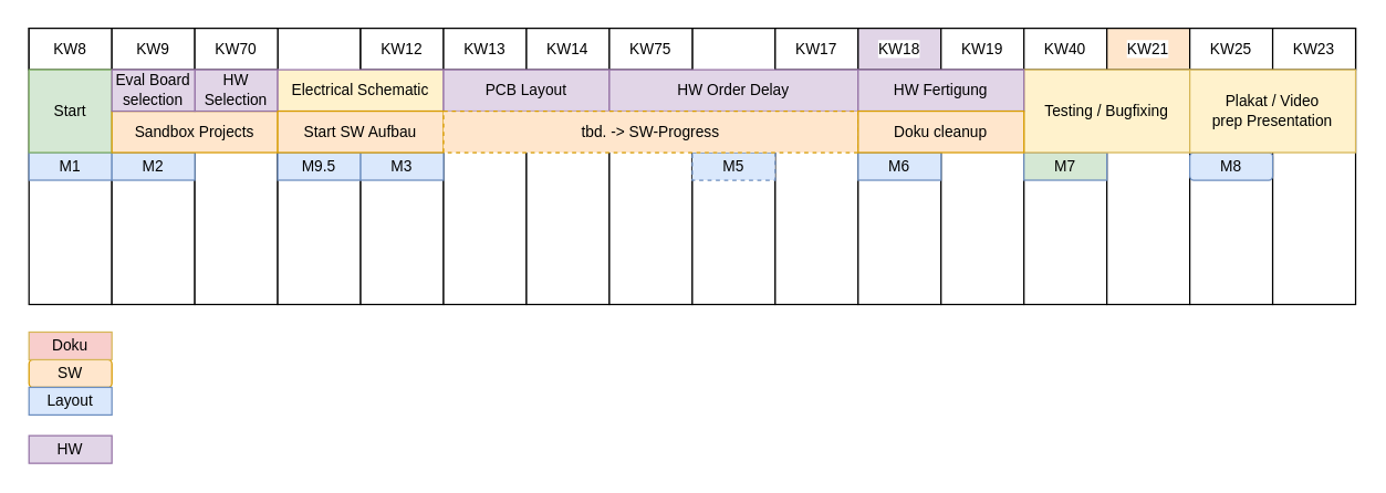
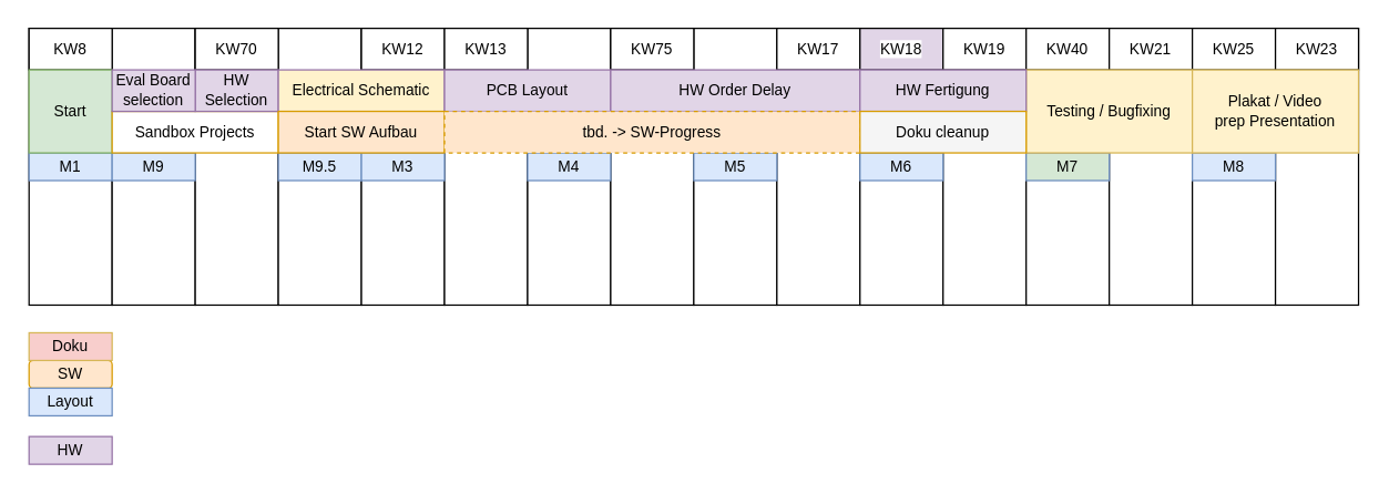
  <mxCell id="0" />
  <mxCell id="1" parent="0" />
  <mxCell id="2" value="" style="group" vertex="1" connectable="0" parent="1"><mxGeometry x="20" y="20" width="960" height="200" as="geometry" /></mxCell>
  <mxCell id="3" value="" style="rounded=0;whiteSpace=wrap;html=1;fontFamily=Helvetica;fontSize=11;fontColor=default;labelBackgroundColor=default;" parent="2" vertex="1"><mxGeometry width="60" height="200" as="geometry" /></mxCell>
  <mxCell id="4" value="" style="rounded=0;whiteSpace=wrap;html=1;fontFamily=Helvetica;fontSize=11;fontColor=default;labelBackgroundColor=default;" parent="2" vertex="1"><mxGeometry x="60" width="60" height="200" as="geometry" /></mxCell>
  <mxCell id="5" value="" style="rounded=0;whiteSpace=wrap;html=1;fontFamily=Helvetica;fontSize=11;fontColor=default;labelBackgroundColor=default;" parent="2" vertex="1"><mxGeometry x="120" width="60" height="200" as="geometry" /></mxCell>
  <mxCell id="6" value="" style="rounded=0;whiteSpace=wrap;html=1;fontFamily=Helvetica;fontSize=11;fontColor=default;labelBackgroundColor=default;" parent="2" vertex="1"><mxGeometry x="180" width="60" height="200" as="geometry" /></mxCell>
  <mxCell id="7" value="" style="rounded=0;whiteSpace=wrap;html=1;fontFamily=Helvetica;fontSize=11;fontColor=default;labelBackgroundColor=default;" parent="2" vertex="1"><mxGeometry x="240" width="60" height="200" as="geometry" /></mxCell>
  <mxCell id="8" value="" style="rounded=0;whiteSpace=wrap;html=1;fontFamily=Helvetica;fontSize=11;fontColor=default;labelBackgroundColor=default;" parent="2" vertex="1"><mxGeometry x="300" width="60" height="200" as="geometry" /></mxCell>
  <mxCell id="9" value="" style="rounded=0;whiteSpace=wrap;html=1;fontFamily=Helvetica;fontSize=11;fontColor=default;labelBackgroundColor=default;" parent="2" vertex="1"><mxGeometry x="360" width="60" height="200" as="geometry" /></mxCell>
  <mxCell id="10" value="" style="rounded=0;whiteSpace=wrap;html=1;fontFamily=Helvetica;fontSize=11;fontColor=default;labelBackgroundColor=default;" parent="2" vertex="1"><mxGeometry x="420" width="60" height="200" as="geometry" /></mxCell>
  <mxCell id="11" value="" style="rounded=0;whiteSpace=wrap;html=1;fontFamily=Helvetica;fontSize=11;fontColor=default;labelBackgroundColor=default;" parent="2" vertex="1"><mxGeometry x="480" width="60" height="200" as="geometry" /></mxCell>
  <mxCell id="12" value="" style="rounded=0;whiteSpace=wrap;html=1;fontFamily=Helvetica;fontSize=11;fontColor=default;labelBackgroundColor=default;" parent="2" vertex="1"><mxGeometry x="540" width="60" height="200" as="geometry" /></mxCell>
  <mxCell id="13" value="" style="rounded=0;whiteSpace=wrap;html=1;fontFamily=Helvetica;fontSize=11;fontColor=default;labelBackgroundColor=default;" parent="2" vertex="1"><mxGeometry x="600" width="60" height="200" as="geometry" /></mxCell>
  <mxCell id="14" value="" style="rounded=0;whiteSpace=wrap;html=1;fontFamily=Helvetica;fontSize=11;fontColor=default;labelBackgroundColor=default;" parent="2" vertex="1"><mxGeometry x="660" width="60" height="200" as="geometry" /></mxCell>
  <mxCell id="15" value="" style="rounded=0;whiteSpace=wrap;html=1;fontFamily=Helvetica;fontSize=11;fontColor=default;labelBackgroundColor=default;" parent="2" vertex="1"><mxGeometry x="720" width="60" height="200" as="geometry" /></mxCell>
  <mxCell id="16" value="" style="rounded=0;whiteSpace=wrap;html=1;fontFamily=Helvetica;fontSize=11;fontColor=default;labelBackgroundColor=default;" parent="2" vertex="1"><mxGeometry x="780" width="60" height="200" as="geometry" /></mxCell>
  <mxCell id="17" value="" style="rounded=0;whiteSpace=wrap;html=1;fontFamily=Helvetica;fontSize=11;fontColor=default;labelBackgroundColor=default;" parent="2" vertex="1"><mxGeometry x="840" width="60" height="200" as="geometry" /></mxCell>
  <mxCell id="18" value="" style="rounded=0;whiteSpace=wrap;html=1;fontFamily=Helvetica;fontSize=11;fontColor=default;labelBackgroundColor=default;" parent="2" vertex="1"><mxGeometry x="900" width="60" height="200" as="geometry" /></mxCell>
  <mxCell id="19" value="M1" style="rounded=0;whiteSpace=wrap;html=1;fontFamily=Helvetica;fontSize=11;labelBackgroundColor=none;fillColor=#dae8fc;strokeColor=#6c8ebf;" vertex="1" parent="2"><mxGeometry y="90" width="60" height="20" as="geometry" /></mxCell>
  <mxCell id="20" value="M9.5" style="rounded=0;whiteSpace=wrap;html=1;fontFamily=Helvetica;fontSize=11;labelBackgroundColor=none;fillColor=#dae8fc;strokeColor=#6c8ebf;" vertex="1" parent="2"><mxGeometry x="180" y="90" width="60" height="20" as="geometry" /></mxCell>
- <mxCell id="21" value="M2" style="rounded=0;whiteSpace=wrap;html=1;fontFamily=Helvetica;fontSize=11;labelBackgroundColor=none;fillColor=#dae8fc;strokeColor=#6c8ebf;" vertex="1" parent="2"><mxGeometry x="60" y="90" width="60" height="20" as="geometry" /></mxCell>
+ <mxCell id="21" value="M9" style="rounded=0;whiteSpace=wrap;html=1;fontFamily=Helvetica;fontSize=11;labelBackgroundColor=none;fillColor=#dae8fc;strokeColor=#6c8ebf;" vertex="1" parent="2"><mxGeometry x="60" y="90" width="60" height="20" as="geometry" /></mxCell>
  <mxCell id="22" value="M3" style="rounded=0;whiteSpace=wrap;html=1;fontFamily=Helvetica;fontSize=11;labelBackgroundColor=none;fillColor=#dae8fc;strokeColor=#6c8ebf;" vertex="1" parent="2"><mxGeometry x="240" y="90" width="60" height="20" as="geometry" /></mxCell>
- <mxCell id="24" value="M5" style="rounded=0;whiteSpace=wrap;html=1;fontFamily=Helvetica;fontSize=11;labelBackgroundColor=none;fillColor=#dae8fc;strokeColor=#6c8ebf;dashed=1;" vertex="1" parent="2"><mxGeometry x="480" y="90" width="60" height="20" as="geometry" /></mxCell>
+ <mxCell id="23" value="M4" style="rounded=0;whiteSpace=wrap;html=1;fontFamily=Helvetica;fontSize=11;labelBackgroundColor=none;fillColor=#dae8fc;strokeColor=#6c8ebf;" vertex="1" parent="2"><mxGeometry x="360" y="90" width="60" height="20" as="geometry" /></mxCell>
+ <mxCell id="24" value="M5" style="rounded=0;whiteSpace=wrap;html=1;fontFamily=Helvetica;fontSize=11;labelBackgroundColor=none;fillColor=#dae8fc;strokeColor=#6c8ebf;" vertex="1" parent="2"><mxGeometry x="480" y="90" width="60" height="20" as="geometry" /></mxCell>
  <mxCell id="25" value="M6" style="rounded=0;whiteSpace=wrap;html=1;fontFamily=Helvetica;fontSize=11;labelBackgroundColor=none;fillColor=#dae8fc;strokeColor=#6c8ebf;" vertex="1" parent="2"><mxGeometry x="600" y="90" width="60" height="20" as="geometry" /></mxCell>
  <mxCell id="26" value="M7" style="rounded=0;whiteSpace=wrap;html=1;fontFamily=Helvetica;fontSize=11;labelBackgroundColor=none;fillColor=#d5e8d4;strokeColor=#6c8ebf;" vertex="1" parent="2"><mxGeometry x="720" y="90" width="60" height="20" as="geometry" /></mxCell>
- <mxCell id="27" value="M8" style="whiteSpace=wrap;html=1;fontFamily=Helvetica;fontSize=11;labelBackgroundColor=none;fillColor=#dae8fc;strokeColor=#6c8ebf;rounded=1;" vertex="1" parent="2"><mxGeometry x="840" y="90" width="60" height="20" as="geometry" /></mxCell>
+ <mxCell id="27" value="M8" style="rounded=0;whiteSpace=wrap;html=1;fontFamily=Helvetica;fontSize=11;labelBackgroundColor=none;fillColor=#dae8fc;strokeColor=#6c8ebf;" vertex="1" parent="2"><mxGeometry x="840" y="90" width="60" height="20" as="geometry" /></mxCell>
  <mxCell id="28" value="KW8" style="rounded=0;whiteSpace=wrap;html=1;fontFamily=Helvetica;fontSize=11;fontColor=default;labelBackgroundColor=default;" parent="1" vertex="1"><mxGeometry x="20" y="20" width="60" height="30" as="geometry" /></mxCell>
- <mxCell id="29" value="KW9" style="rounded=0;whiteSpace=wrap;html=1;fontFamily=Helvetica;fontSize=11;fontColor=default;labelBackgroundColor=default;" parent="1" vertex="1"><mxGeometry x="80" y="20" width="60" height="30" as="geometry" /></mxCell>
  <mxCell id="30" value="KW70" style="rounded=0;whiteSpace=wrap;html=1;fontFamily=Helvetica;fontSize=11;fontColor=default;labelBackgroundColor=default;" parent="1" vertex="1"><mxGeometry x="140" y="20" width="60" height="30" as="geometry" /></mxCell>
  <mxCell id="31" value="KW12" style="rounded=0;whiteSpace=wrap;html=1;fontFamily=Helvetica;fontSize=11;fontColor=default;labelBackgroundColor=default;" parent="1" vertex="1"><mxGeometry x="260" y="20" width="60" height="30" as="geometry" /></mxCell>
  <mxCell id="32" value="KW13" style="rounded=0;whiteSpace=wrap;html=1;fontFamily=Helvetica;fontSize=11;fontColor=default;labelBackgroundColor=default;" parent="1" vertex="1"><mxGeometry x="320" y="20" width="60" height="30" as="geometry" /></mxCell>
- <mxCell id="33" value="KW14" style="rounded=0;whiteSpace=wrap;html=1;fontFamily=Helvetica;fontSize=11;fontColor=default;labelBackgroundColor=default;" parent="1" vertex="1"><mxGeometry x="380" y="20" width="60" height="30" as="geometry" /></mxCell>
  <mxCell id="34" value="KW75" style="rounded=0;whiteSpace=wrap;html=1;fontFamily=Helvetica;fontSize=11;fontColor=default;labelBackgroundColor=default;" parent="1" vertex="1"><mxGeometry x="440" y="20" width="60" height="30" as="geometry" /></mxCell>
  <mxCell id="35" value="KW17" style="rounded=0;whiteSpace=wrap;html=1;fontFamily=Helvetica;fontSize=11;fontColor=default;labelBackgroundColor=default;" parent="1" vertex="1"><mxGeometry x="560" y="20" width="60" height="30" as="geometry" /></mxCell>
  <mxCell id="36" value="KW18" style="rounded=0;whiteSpace=wrap;html=1;fontFamily=Helvetica;fontSize=11;fontColor=default;labelBackgroundColor=default;fillColor=#e1d5e7;" parent="1" vertex="1"><mxGeometry x="620" y="20" width="60" height="30" as="geometry" /></mxCell>
  <mxCell id="37" value="KW19" style="rounded=0;whiteSpace=wrap;html=1;fontFamily=Helvetica;fontSize=11;fontColor=default;labelBackgroundColor=default;" parent="1" vertex="1"><mxGeometry x="680" y="20" width="60" height="30" as="geometry" /></mxCell>
  <mxCell id="38" value="KW40" style="rounded=0;whiteSpace=wrap;html=1;fontFamily=Helvetica;fontSize=11;fontColor=default;labelBackgroundColor=default;" parent="1" vertex="1"><mxGeometry x="740" y="20" width="60" height="30" as="geometry" /></mxCell>
- <mxCell id="39" value="KW21" style="rounded=0;whiteSpace=wrap;html=1;fontFamily=Helvetica;fontSize=11;fontColor=default;labelBackgroundColor=default;fillColor=#ffe6cc;" parent="1" vertex="1"><mxGeometry x="800" y="20" width="60" height="30" as="geometry" /></mxCell>
+ <mxCell id="39" value="KW21" style="rounded=0;whiteSpace=wrap;html=1;fontFamily=Helvetica;fontSize=11;fontColor=default;labelBackgroundColor=default;" parent="1" vertex="1"><mxGeometry x="800" y="20" width="60" height="30" as="geometry" /></mxCell>
  <mxCell id="40" value="KW25" style="rounded=0;whiteSpace=wrap;html=1;fontFamily=Helvetica;fontSize=11;fontColor=default;labelBackgroundColor=default;" parent="1" vertex="1"><mxGeometry x="860" y="20" width="60" height="30" as="geometry" /></mxCell>
  <mxCell id="41" value="KW23" style="rounded=0;whiteSpace=wrap;html=1;fontFamily=Helvetica;fontSize=11;fontColor=default;labelBackgroundColor=default;" parent="1" vertex="1"><mxGeometry x="920" y="20" width="60" height="30" as="geometry" /></mxCell>
  <mxCell id="42" value="Start" style="rounded=0;whiteSpace=wrap;html=1;fontFamily=Helvetica;fontSize=11;labelBackgroundColor=none;fillColor=#d5e8d4;strokeColor=#82b366;" parent="1" vertex="1"><mxGeometry x="20" y="50" width="60" height="60" as="geometry" /></mxCell>
- <mxCell id="43" value="Sandbox Projects" style="rounded=0;whiteSpace=wrap;html=1;fontFamily=Helvetica;fontSize=11;labelBackgroundColor=none;fillColor=#ffe6cc;strokeColor=#d79b00;" parent="1" vertex="1"><mxGeometry x="80" y="80" width="120" height="30" as="geometry" /></mxCell>
+ <mxCell id="43" value="Sandbox Projects" style="rounded=0;whiteSpace=wrap;html=1;fontFamily=Helvetica;fontSize=11;labelBackgroundColor=none;fillColor=#ffffff;strokeColor=#d79b00;" parent="1" vertex="1"><mxGeometry x="80" y="80" width="120" height="30" as="geometry" /></mxCell>
  <mxCell id="44" value="HW Selection" style="rounded=0;whiteSpace=wrap;html=1;fontFamily=Helvetica;fontSize=11;labelBackgroundColor=none;fillColor=#e1d5e7;strokeColor=#9673a6;" parent="1" vertex="1"><mxGeometry x="140" y="50" width="60" height="30" as="geometry" /></mxCell>
  <mxCell id="45" value="Electrical Schematic" style="rounded=0;whiteSpace=wrap;html=1;fontFamily=Helvetica;fontSize=11;labelBackgroundColor=none;fillColor=#fff2cc;strokeColor=#9673a6;" parent="1" vertex="1"><mxGeometry x="200" y="50" width="120" height="30" as="geometry" /></mxCell>
  <mxCell id="46" value="PCB Layout" style="rounded=0;whiteSpace=wrap;html=1;fontFamily=Helvetica;fontSize=11;labelBackgroundColor=none;fillColor=#e1d5e7;strokeColor=#9673a6;" parent="1" vertex="1"><mxGeometry x="320" y="50" width="120" height="30" as="geometry" /></mxCell>
  <mxCell id="47" value="Testing / Bugfixing" style="rounded=0;whiteSpace=wrap;html=1;fontFamily=Helvetica;fontSize=11;labelBackgroundColor=none;fillColor=#fff2cc;strokeColor=#d6b656;" parent="1" vertex="1"><mxGeometry x="740" y="50" width="120" height="60" as="geometry" /></mxCell>
  <mxCell id="48" value="HW Order Delay" style="rounded=0;whiteSpace=wrap;html=1;fontFamily=Helvetica;fontSize=11;labelBackgroundColor=none;fillColor=#e1d5e7;strokeColor=#9673a6;" parent="1" vertex="1"><mxGeometry x="440" y="50" width="180" height="30" as="geometry" /></mxCell>
  <mxCell id="49" value="Plakat / Video&lt;br&gt;prep Presentation" style="rounded=0;whiteSpace=wrap;html=1;fontFamily=Helvetica;fontSize=11;labelBackgroundColor=none;fillColor=#fff2cc;strokeColor=#d6b656;" parent="1" vertex="1"><mxGeometry x="860" y="50" width="120" height="60" as="geometry" /></mxCell>
  <mxCell id="50" value="HW Fertigung" style="rounded=0;whiteSpace=wrap;html=1;fontFamily=Helvetica;fontSize=11;labelBackgroundColor=none;fillColor=#e1d5e7;strokeColor=#9673a6;" parent="1" vertex="1"><mxGeometry x="620" y="50" width="120" height="30" as="geometry" /></mxCell>
  <mxCell id="51" value="Start SW Aufbau" style="rounded=0;whiteSpace=wrap;html=1;fontFamily=Helvetica;fontSize=11;labelBackgroundColor=none;fillColor=#ffe6cc;strokeColor=#d79b00;" vertex="1" parent="1"><mxGeometry x="200" y="80" width="120" height="30" as="geometry" /></mxCell>
  <mxCell id="52" value="tbd. -&amp;gt; SW-Progress" style="rounded=0;whiteSpace=wrap;html=1;fontFamily=Helvetica;fontSize=11;labelBackgroundColor=none;dashed=1;fillColor=#ffe6cc;strokeColor=#d79b00;" vertex="1" parent="1"><mxGeometry x="320" y="80" width="300" height="30" as="geometry" /></mxCell>
- <mxCell id="53" value="Doku cleanup" style="rounded=0;whiteSpace=wrap;html=1;fontFamily=Helvetica;fontSize=11;labelBackgroundColor=none;fillColor=#ffe6cc;strokeColor=#d79b00;" vertex="1" parent="1"><mxGeometry x="620" y="80" width="120" height="30" as="geometry" /></mxCell>
+ <mxCell id="53" value="Doku cleanup" style="rounded=0;whiteSpace=wrap;html=1;fontFamily=Helvetica;fontSize=11;labelBackgroundColor=none;fillColor=#f5f5f5;strokeColor=#d79b00;" vertex="1" parent="1"><mxGeometry x="620" y="80" width="120" height="30" as="geometry" /></mxCell>
  <mxCell id="54" value="Eval Board&lt;div&gt;selection&lt;/div&gt;" style="rounded=0;whiteSpace=wrap;html=1;fontFamily=Helvetica;fontSize=11;labelBackgroundColor=none;fillColor=#e1d5e7;strokeColor=#9673a6;" vertex="1" parent="1"><mxGeometry x="80" y="50" width="60" height="30" as="geometry" /></mxCell>
  <mxCell id="55" value="HW" style="rounded=0;whiteSpace=wrap;html=1;fontFamily=Helvetica;fontSize=11;labelBackgroundColor=none;fillColor=#e1d5e7;strokeColor=#9673a6;" vertex="1" parent="1"><mxGeometry x="20" y="315" width="60" height="20" as="geometry" /></mxCell>
  <mxCell id="56" value="SW" style="whiteSpace=wrap;html=1;fontFamily=Helvetica;fontSize=11;labelBackgroundColor=none;fillColor=#ffe6cc;strokeColor=#d79b00;rounded=1;" vertex="1" parent="1"><mxGeometry x="20" y="260" width="60" height="20" as="geometry" /></mxCell>
  <mxCell id="57" value="Layout" style="rounded=0;whiteSpace=wrap;html=1;fontFamily=Helvetica;fontSize=11;labelBackgroundColor=none;fillColor=#dae8fc;strokeColor=#6c8ebf;" vertex="1" parent="1"><mxGeometry x="20" y="280" width="60" height="20" as="geometry" /></mxCell>
  <mxCell id="58" value="Doku" style="rounded=0;whiteSpace=wrap;html=1;fontFamily=Helvetica;fontSize=11;labelBackgroundColor=none;fillColor=#f8cecc;strokeColor=#d6b656;" vertex="1" parent="1"><mxGeometry x="20" y="240" width="60" height="20" as="geometry" /></mxCell>
